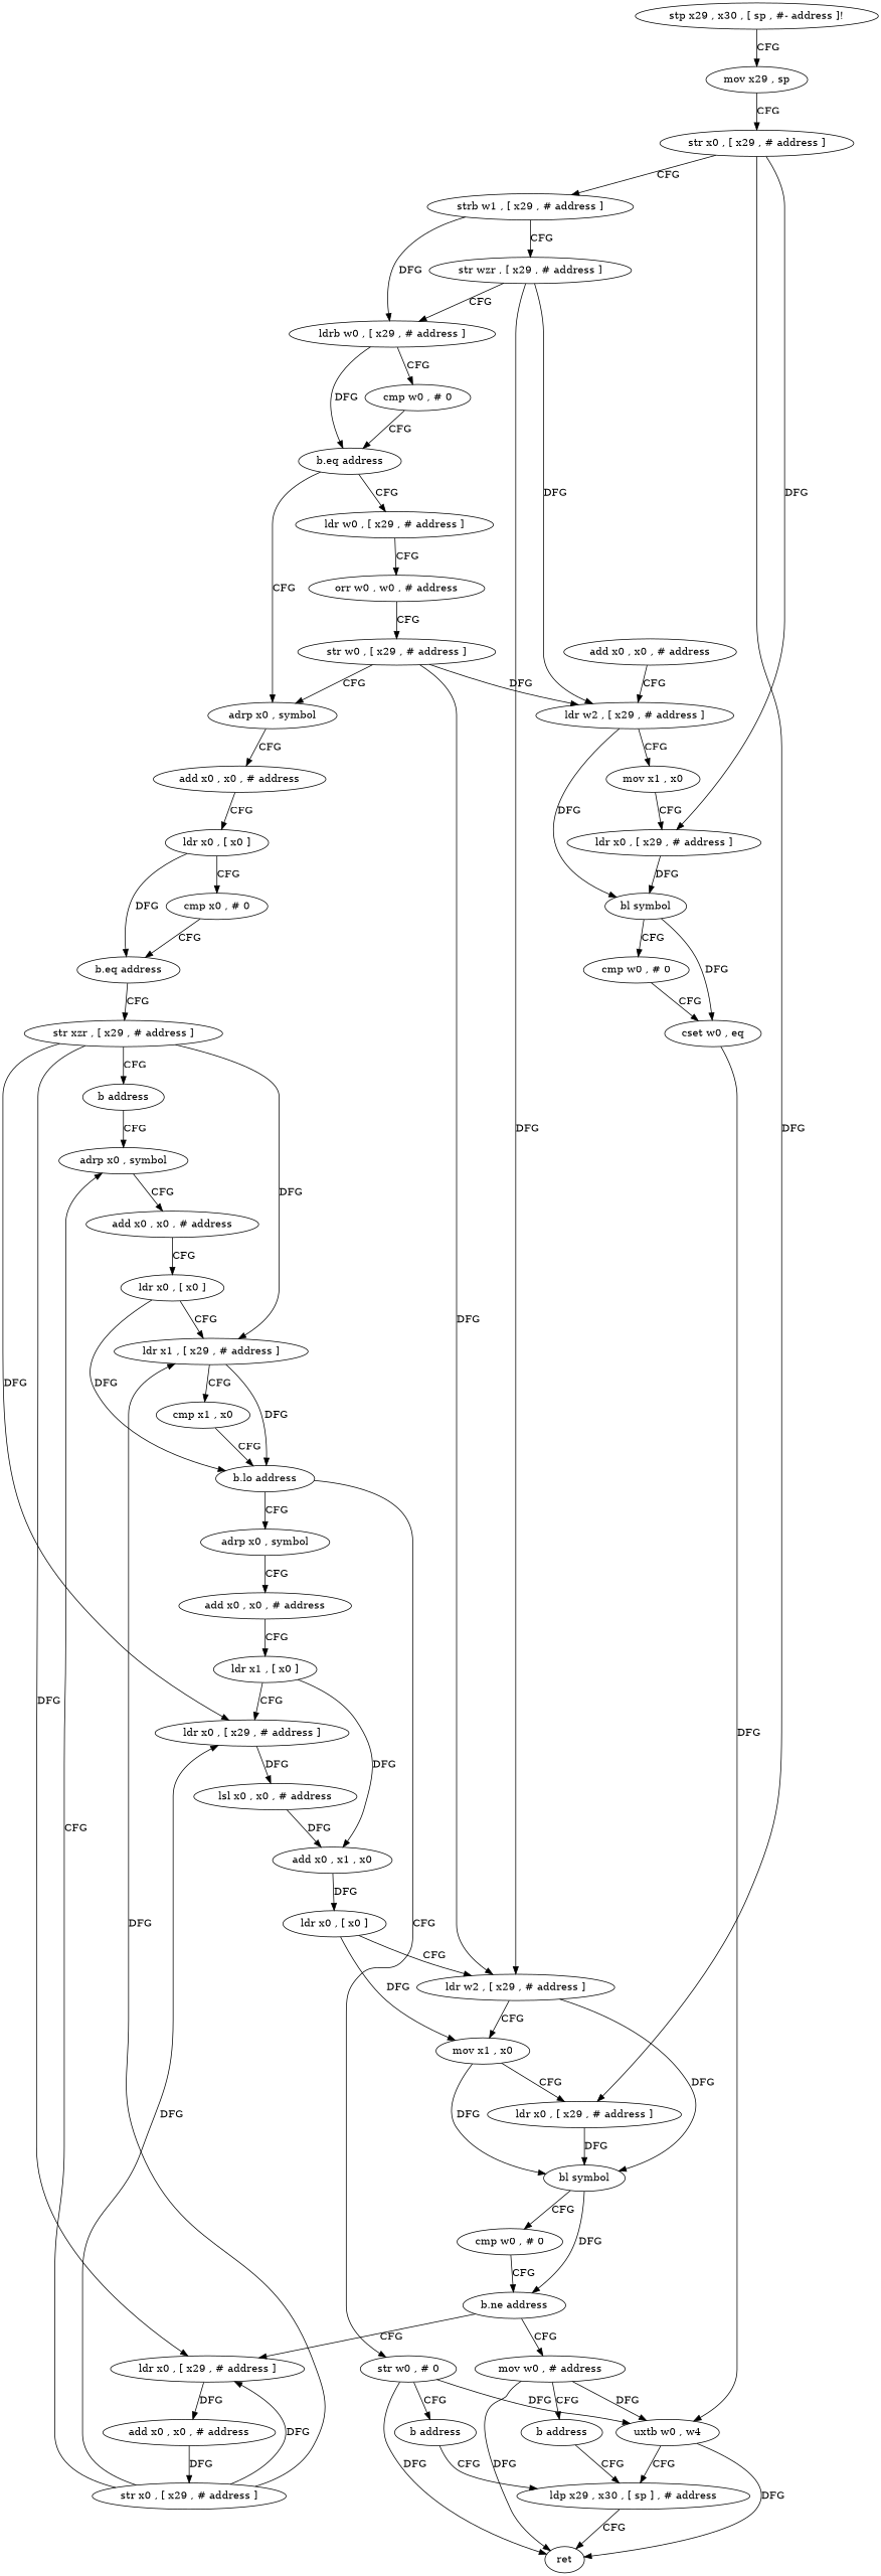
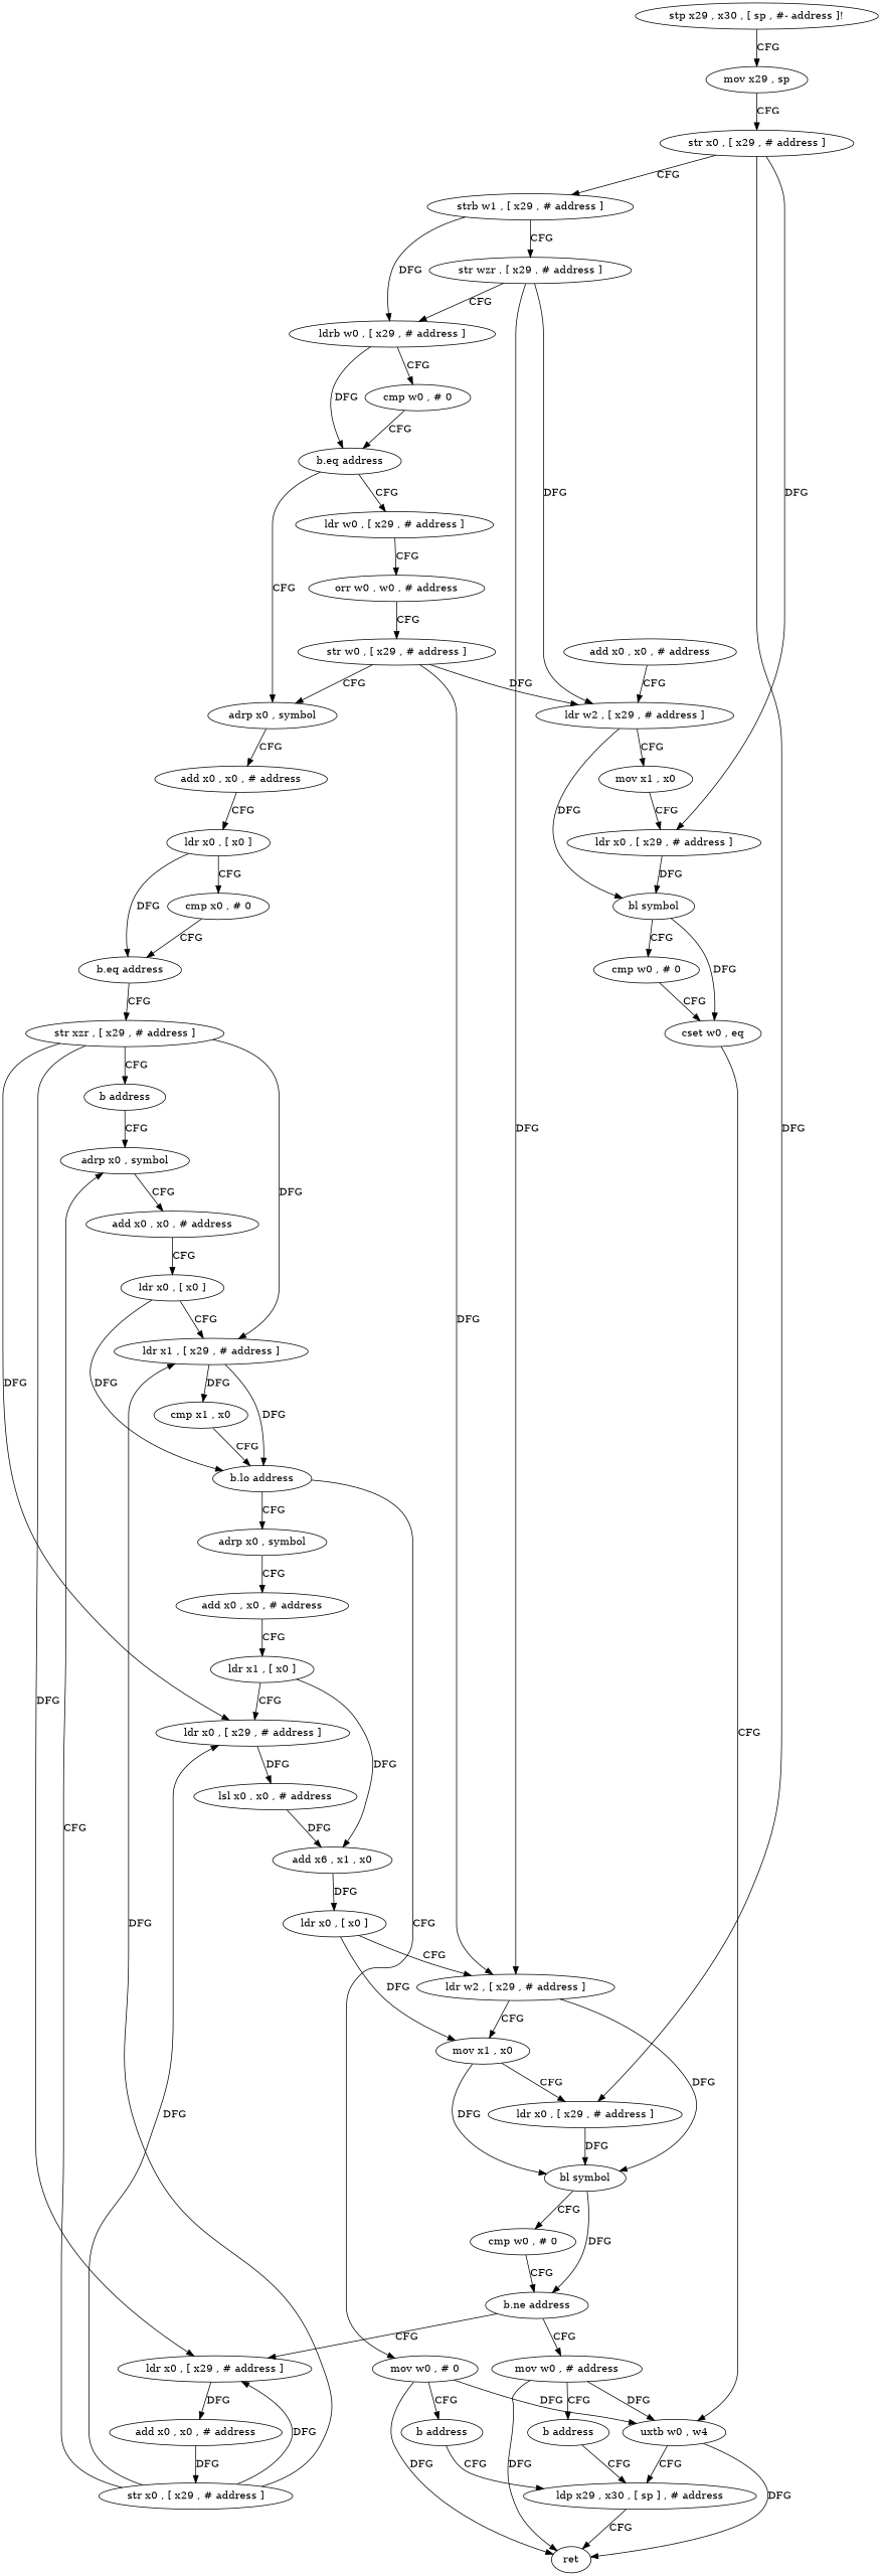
  digraph {
    n1 [label="stp x29 , x30 , [ sp , #- address ]!"]
    n2 [label="mov x29 , sp"]
    n3 [label="str x0 , [ x29 , # address ]"]
    n4 [label="strb w1 , [ x29 , # address ]"]
    n5 [label="ldr x0 , [ x29 , # address ]"]
    n6 [label="ldr x0 , [ x29 , # address ]"]
    n7 [label="str wzr , [ x29 , # address ]"]
    n8 [label="ldrb w0 , [ x29 , # address ]"]
    n9 [label="bl symbol"]
    n10 [label="bl symbol"]
    n11 [label="ldr w2 , [ x29 , # address ]"]
    n12 [label="ldr w2 , [ x29 , # address ]"]
    n13 [label="cmp w0 , # 0"]
    n14 [label="b.eq address"]
    n15 [label="mov x1 , x0"]
    n16 [label="mov x1 , x0"]
    n17 [label="adrp x0 , symbol"]
    n18 [label="ldr w0 , [ x29 , # address ]"]
    n19 [label="add x0 , x0 , # address"]
    n20 [label="orr w0 , w0 , # address"]
    n21 [label="ldr x0 , [ x0 ]"]
    n22 [label="str w0 , [ x29 , # address ]"]
    n23 [label="cmp x0 , # 0"]
    n24 [label="b.eq address"]
    n25 [label="str xzr , [ x29 , # address ]"]
    n26 [label="b address"]
    n27 [label="ldr x1 , [ x29 , # address ]"]
    n28 [label="ldr x0 , [ x29 , # address ]"]
    n29 [label="ldr x0 , [ x29 , # address ]"]
    n30 [label="add x0 , x0 , # address"]
    n31 [label="adrp x0 , symbol"]
    n32 [label="b.lo address"]
    n33 [label="cmp x1 , x0"]
    n34 [label="lsl x0 , x0 , # address"]
    n35 [label="add x0 , x0 , # address"]
    n36 [label="cmp w0 , # 0"]
    n37 [label="cset w0 , eq"]
    n38 [label="uxtb w0 , w4"]
    n39 [label=ret]
    n40 [label="ldp x29 , x30 , [ sp ] , # address"]
    n41 [label="add x0 , x0 , # address"]
    n42 [label="ldr x0 , [ x0 ]"]
    n43 [label="adrp x0 , symbol"]
-   n44 [label="str w0 , # 0"]
+   n44 [label="mov w0 , # 0"]
    n45 [label="add x0 , x0 , # address"]
    n46 [label="b address"]
    n47 [label="ldr x1 , [ x0 ]"]
-   n48 [label="add x0 , x1 , x0"]
+   n48 [label="add x6 , x1 , x0"]
    n49 [label="ldr x0 , [ x0 ]"]
    n50 [label="cmp w0 , # 0"]
    n51 [label="b.ne address"]
    n52 [label="mov w0 , # address"]
    n53 [label="b address"]
    n54 [label="str x0 , [ x29 , # address ]"]
    n1 -> n2 [label=CFG]
    n2 -> n3 [label=CFG]
    n3 -> n4 [label=CFG]
    n3 -> n5 [label=DFG]
    n3 -> n6 [label=DFG]
    n4 -> n7 [label=CFG]
    n4 -> n8 [label=DFG]
    n5 -> n9 [label=DFG]
    n6 -> n10 [label=DFG]
    n7 -> n8 [label=CFG]
    n7 -> n11 [label=DFG]
    n7 -> n12 [label=DFG]
    n8 -> n13 [label=CFG]
    n8 -> n14 [label=DFG]
    n9 -> n36 [label=CFG]
    n9 -> n37 [label=DFG]
    n10 -> n50 [label=CFG]
    n10 -> n51 [label=DFG]
    n11 -> n9 [label=DFG]
    n11 -> n15 [label=CFG]
    n12 -> n10 [label=DFG]
    n12 -> n16 [label=CFG]
    n13 -> n14 [label=CFG]
    n14 -> n17 [label=CFG]
    n14 -> n18 [label=CFG]
    n15 -> n5 [label=CFG]
    n16 -> n6 [label=CFG]
    n16 -> n10 [label=DFG]
    n17 -> n19 [label=CFG]
    n18 -> n20 [label=CFG]
    n19 -> n21 [label=CFG]
    n20 -> n22 [label=CFG]
    n21 -> n23 [label=CFG]
    n21 -> n24 [label=DFG]
    n22 -> n11 [label=DFG]
    n22 -> n12 [label=DFG]
    n22 -> n17 [label=CFG]
    n23 -> n24 [label=CFG]
    n24 -> n25 [label=CFG]
    n25 -> n26 [label=CFG]
    n25 -> n27 [label=DFG]
    n25 -> n28 [label=DFG]
    n25 -> n29 [label=DFG]
    n26 -> n31 [label=CFG]
    n27 -> n32 [label=DFG]
-   n27 -> n33 [label=CFG]
+   n27 -> n33 [label=DFG]
    n28 -> n34 [label=DFG]
    n29 -> n35 [label=DFG]
    n30 -> n11 [label=CFG]
    n31 -> n41 [label=CFG]
    n32 -> n43 [label=CFG]
    n32 -> n44 [label=CFG]
    n33 -> n32 [label=CFG]
    n34 -> n48 [label=DFG]
    n35 -> n54 [label=DFG]
    n36 -> n37 [label=CFG]
-   n37 -> n38 [label=DFG]
+   n37 -> n38 [label=CFG]
    n38 -> n39 [label=DFG]
    n38 -> n40 [label=CFG]
    n40 -> n39 [label=CFG]
    n41 -> n42 [label=CFG]
    n42 -> n27 [label=CFG]
    n42 -> n32 [label=DFG]
    n43 -> n45 [label=CFG]
    n44 -> n38 [label=DFG]
    n44 -> n39 [label=DFG]
    n44 -> n46 [label=CFG]
    n45 -> n47 [label=CFG]
    n46 -> n40 [label=CFG]
    n47 -> n28 [label=CFG]
    n47 -> n48 [label=DFG]
    n48 -> n49 [label=DFG]
    n49 -> n12 [label=CFG]
    n49 -> n16 [label=DFG]
    n50 -> n51 [label=CFG]
    n51 -> n29 [label=CFG]
    n51 -> n52 [label=CFG]
    n52 -> n38 [label=DFG]
    n52 -> n39 [label=DFG]
    n52 -> n53 [label=CFG]
    n53 -> n40 [label=CFG]
    n54 -> n27 [label=DFG]
    n54 -> n28 [label=DFG]
    n54 -> n29 [label=DFG]
    n54 -> n31 [label=CFG]
  }
